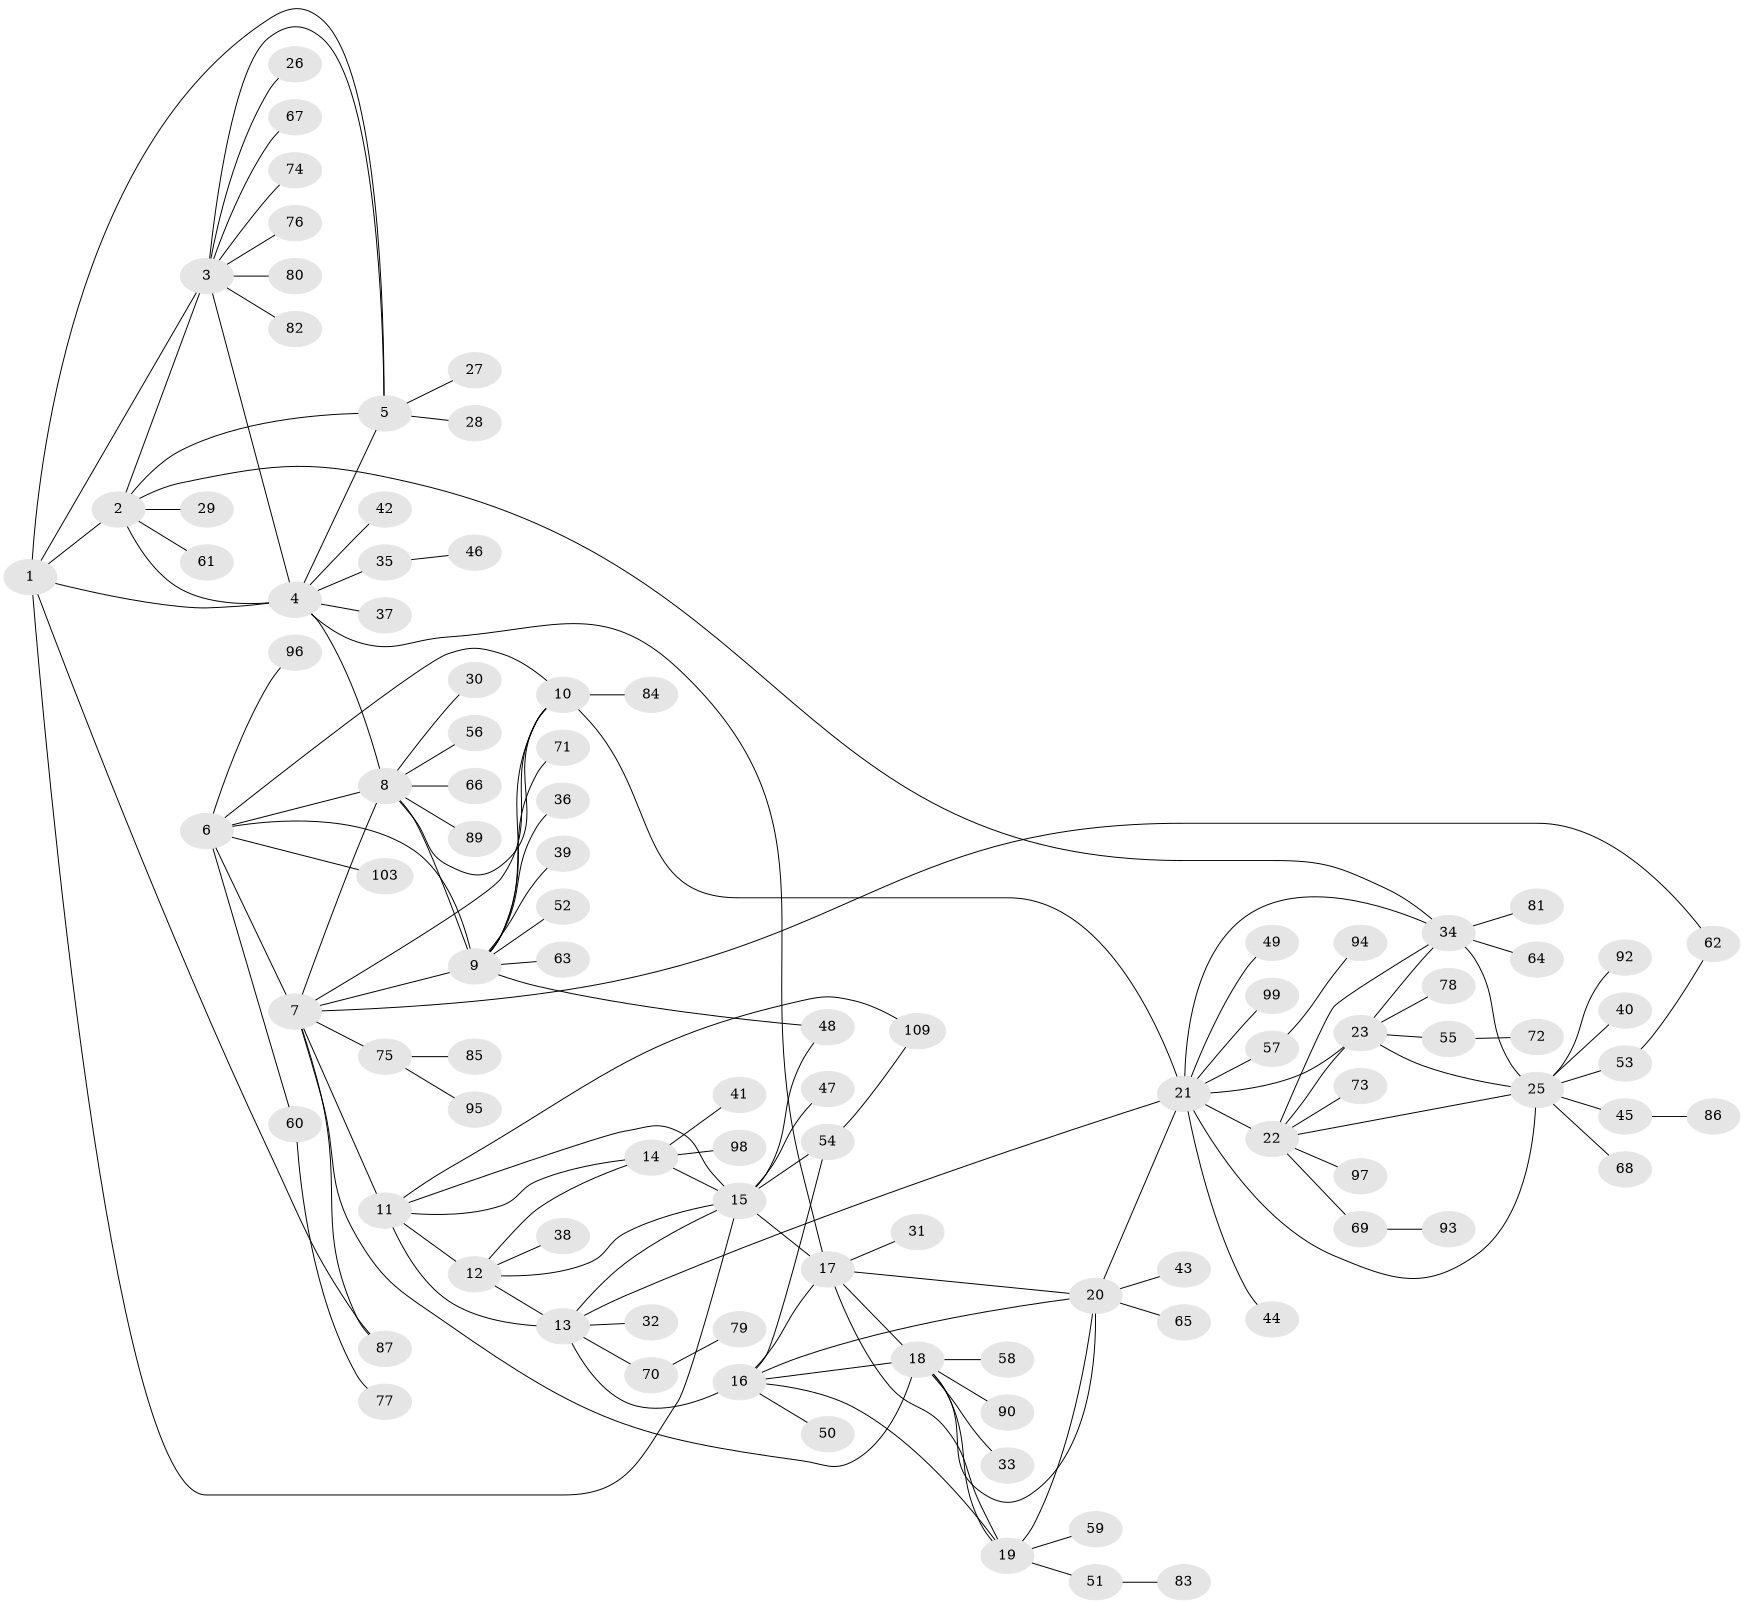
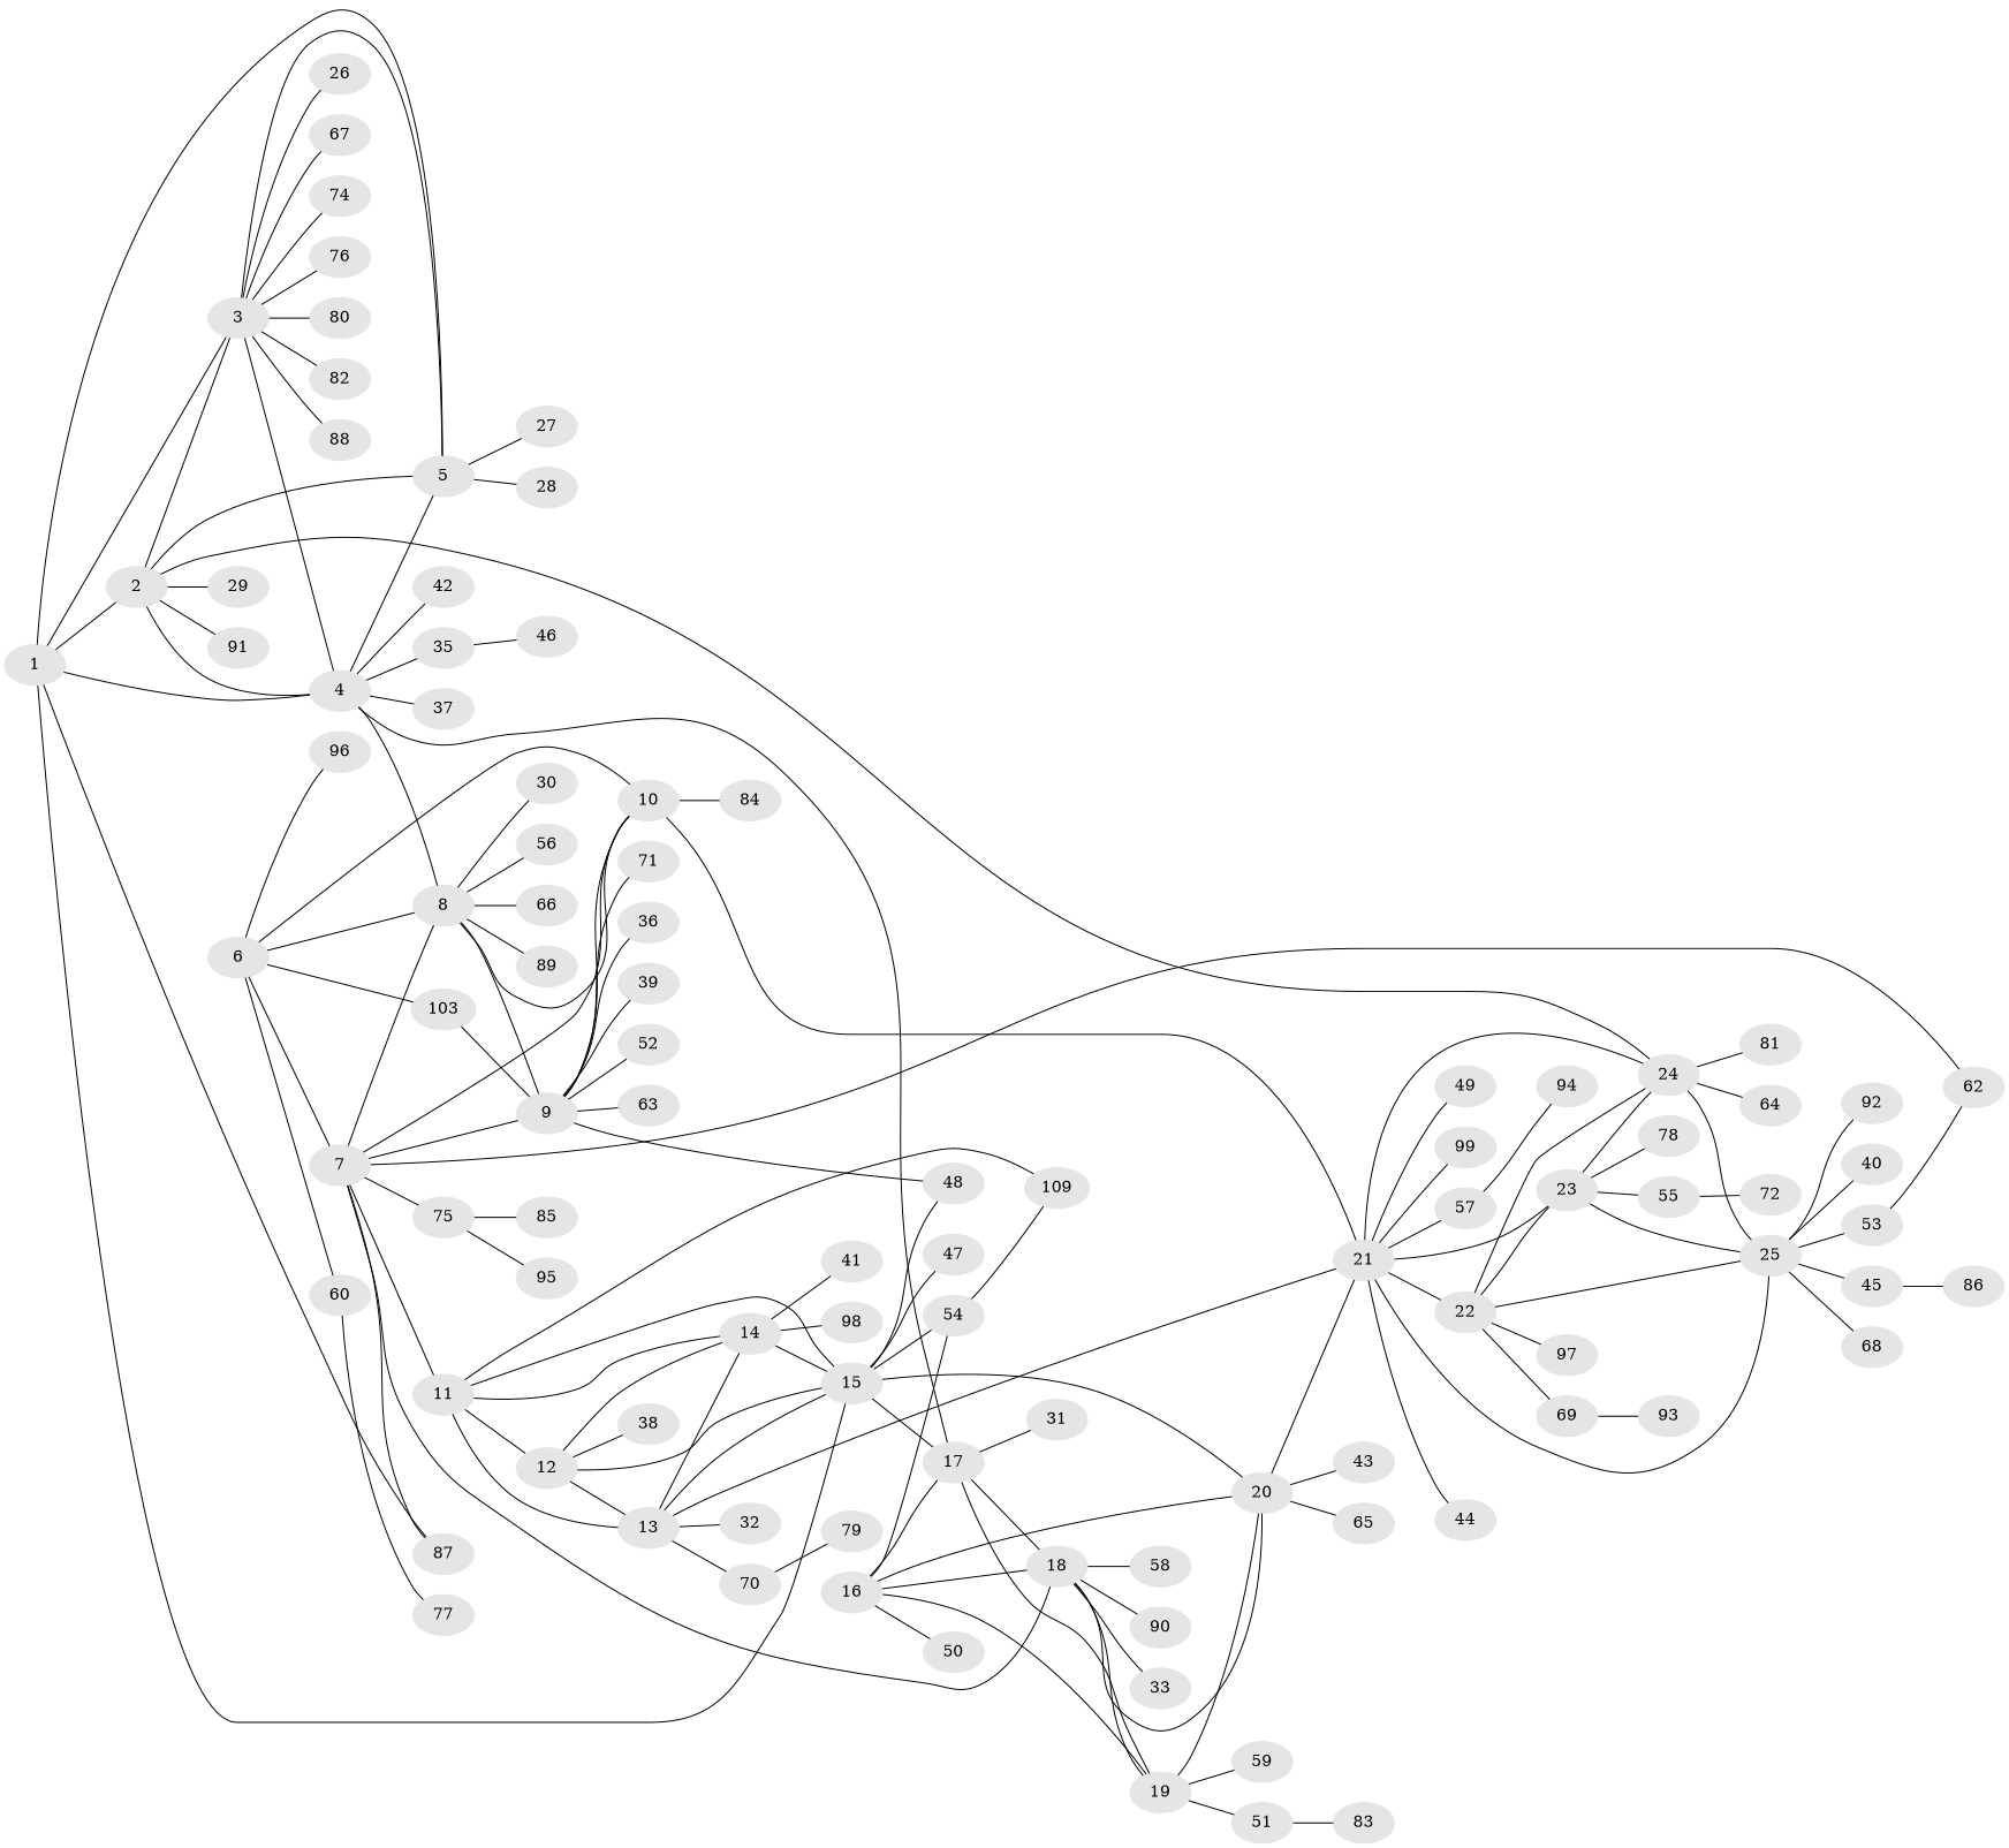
  graph {
    rankdir=LR
    node [color=gray90 style=filled]
    1
    2
    3
    4
    5
    15
    87
-   24 [label=34]
+   24
    29
-   61
+   61 [label=91]
    26
    67
    74
    76
    80
    82
+   88
    8
    17
    35
    37
    42
    27
    28
    48
    47
    54
    25
    64
    81
    9
    10
    30
    56
    66
    89
    18
    19
    20
    31
    46
    6
    7
    60
    96
    n46 [label=103]
    11
    62
    75
    36
    39
    52
    63
    71
    21
    84
    77
    12
    13
    14
    n61 [label=109]
    33
    58
    90
    85
    95
    22
    23
    44
    49
    57
    99
    38
    32
    70
    41
    98
    79
    16
    50
    51
    59
    43
    65
    83
    69
-   73
    97
    55
    78
    40
    45
    53
    68
    92
    94
    93
    72
    86
    1 -- 2
    1 -- 3
    1 -- 4
    1 -- 5
    1 -- 15
    1 -- 87
    2 -- 3
    2 -- 4
    2 -- 5
    2 -- 24
    2 -- 29
    2 -- 61
    3 -- 4
    3 -- 5
    3 -- 26
    3 -- 67
    3 -- 74
    3 -- 76
    3 -- 80
    3 -- 82
+   3 -- 88
    4 -- 5
    4 -- 8
    4 -- 17
    4 -- 35
    4 -- 37
    4 -- 42
    5 -- 27
    5 -- 28
    15 -- 17
    15 -- 48
    15 -- 47
    15 -- 54
    24 -- 25
    24 -- 64
    24 -- 81
    8 -- 9
    8 -- 10
    8 -- 30
    8 -- 56
    8 -- 66
    8 -- 89
    17 -- 18
    17 -- 19
-   17 -- 20
+   15 -- 20
    17 -- 31
    35 -- 46
    54 -- n61
    25 -- 40
    25 -- 45
    25 -- 53
    25 -- 68
    25 -- 92
    9 -- 48
    9 -- 10
    9 -- 36
    9 -- 39
    9 -- 52
    9 -- 63
    9 -- 71
    10 -- 21
    10 -- 84
    18 -- 19
    18 -- 20
    18 -- 33
    18 -- 58
    18 -- 90
    19 -- 20
    19 -- 51
    19 -- 59
    20 -- 21
    20 -- 43
    20 -- 65
    6 -- 8
-   6 -- 9
+   n46 -- 9
    6 -- 10
    6 -- 7
    6 -- 60
    6 -- 96
    6 -- n46
    7 -- 87
    7 -- 8
    7 -- 9
    7 -- 10
    7 -- 18
    7 -- 11
    7 -- 62
    7 -- 75
    60 -- 77
    11 -- 15
    11 -- 12
    11 -- 13
    11 -- 14
    11 -- n61
    75 -- 85
    75 -- 95
    21 -- 24
    21 -- 25
    21 -- 22
    21 -- 23
    21 -- 44
    21 -- 49
    21 -- 57
    21 -- 99
    12 -- 15
    12 -- 13
    12 -- 14
    12 -- 38
    13 -- 15
    13 -- 21
-   13 -- 16
+   13 -- 14
    13 -- 32
    13 -- 70
    14 -- 15
    14 -- 41
    14 -- 98
    22 -- 24
    22 -- 25
    22 -- 23
    22 -- 69
-   22 -- 73
    22 -- 97
    23 -- 24
    23 -- 25
    23 -- 55
    23 -- 78
    57 -- 94
    70 -- 79
    16 -- 17
    16 -- 54
    16 -- 18
    16 -- 19
    16 -- 20
    16 -- 50
    51 -- 83
    69 -- 93
    55 -- 72
    45 -- 86
    53 -- 62
  }
